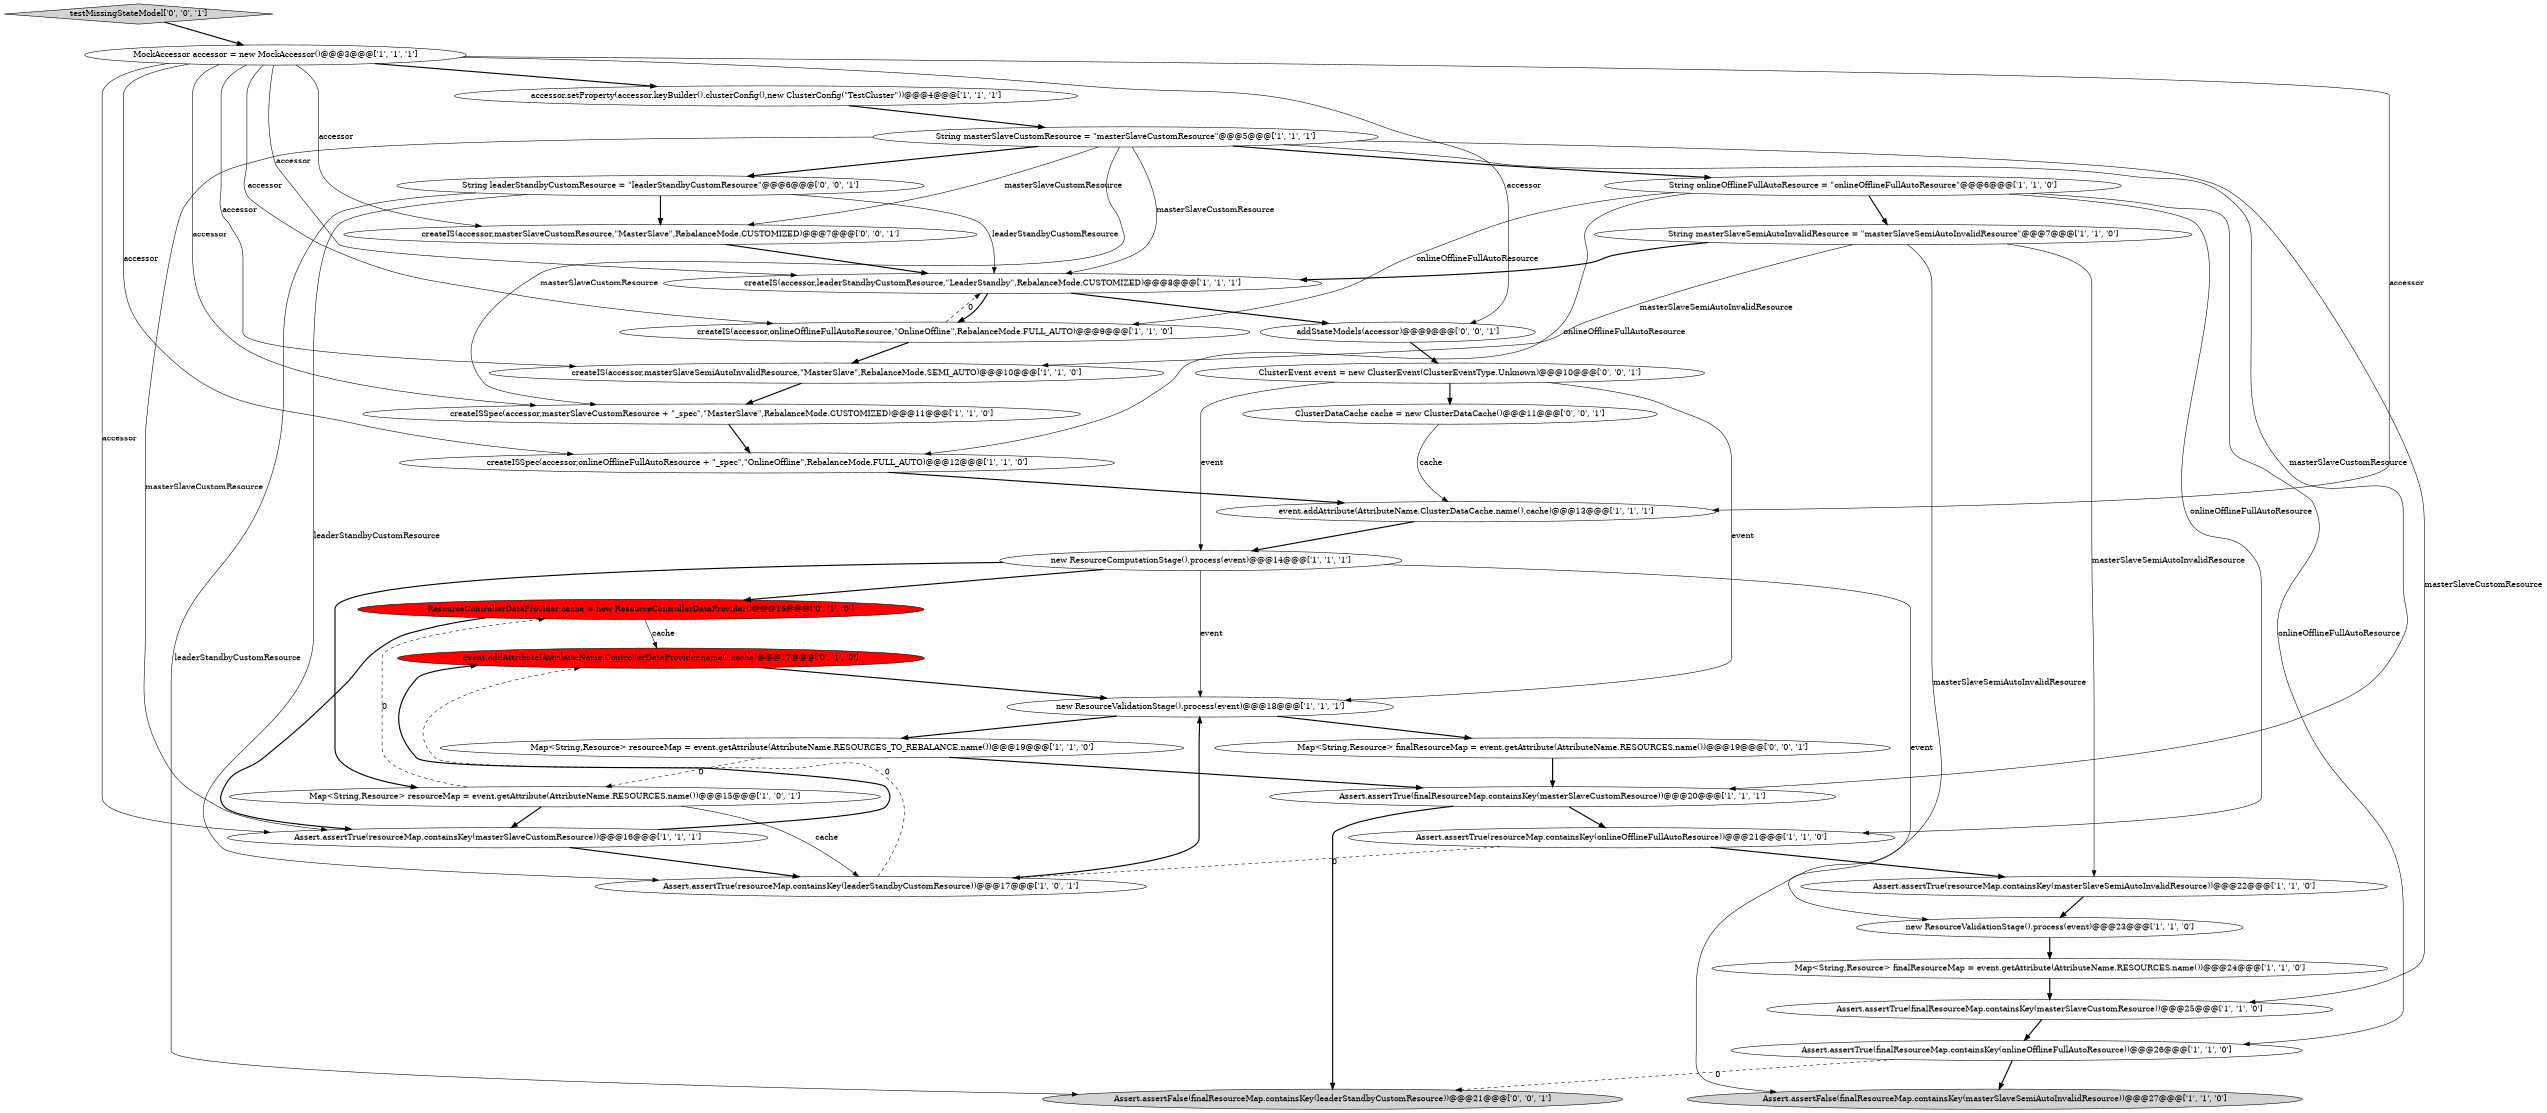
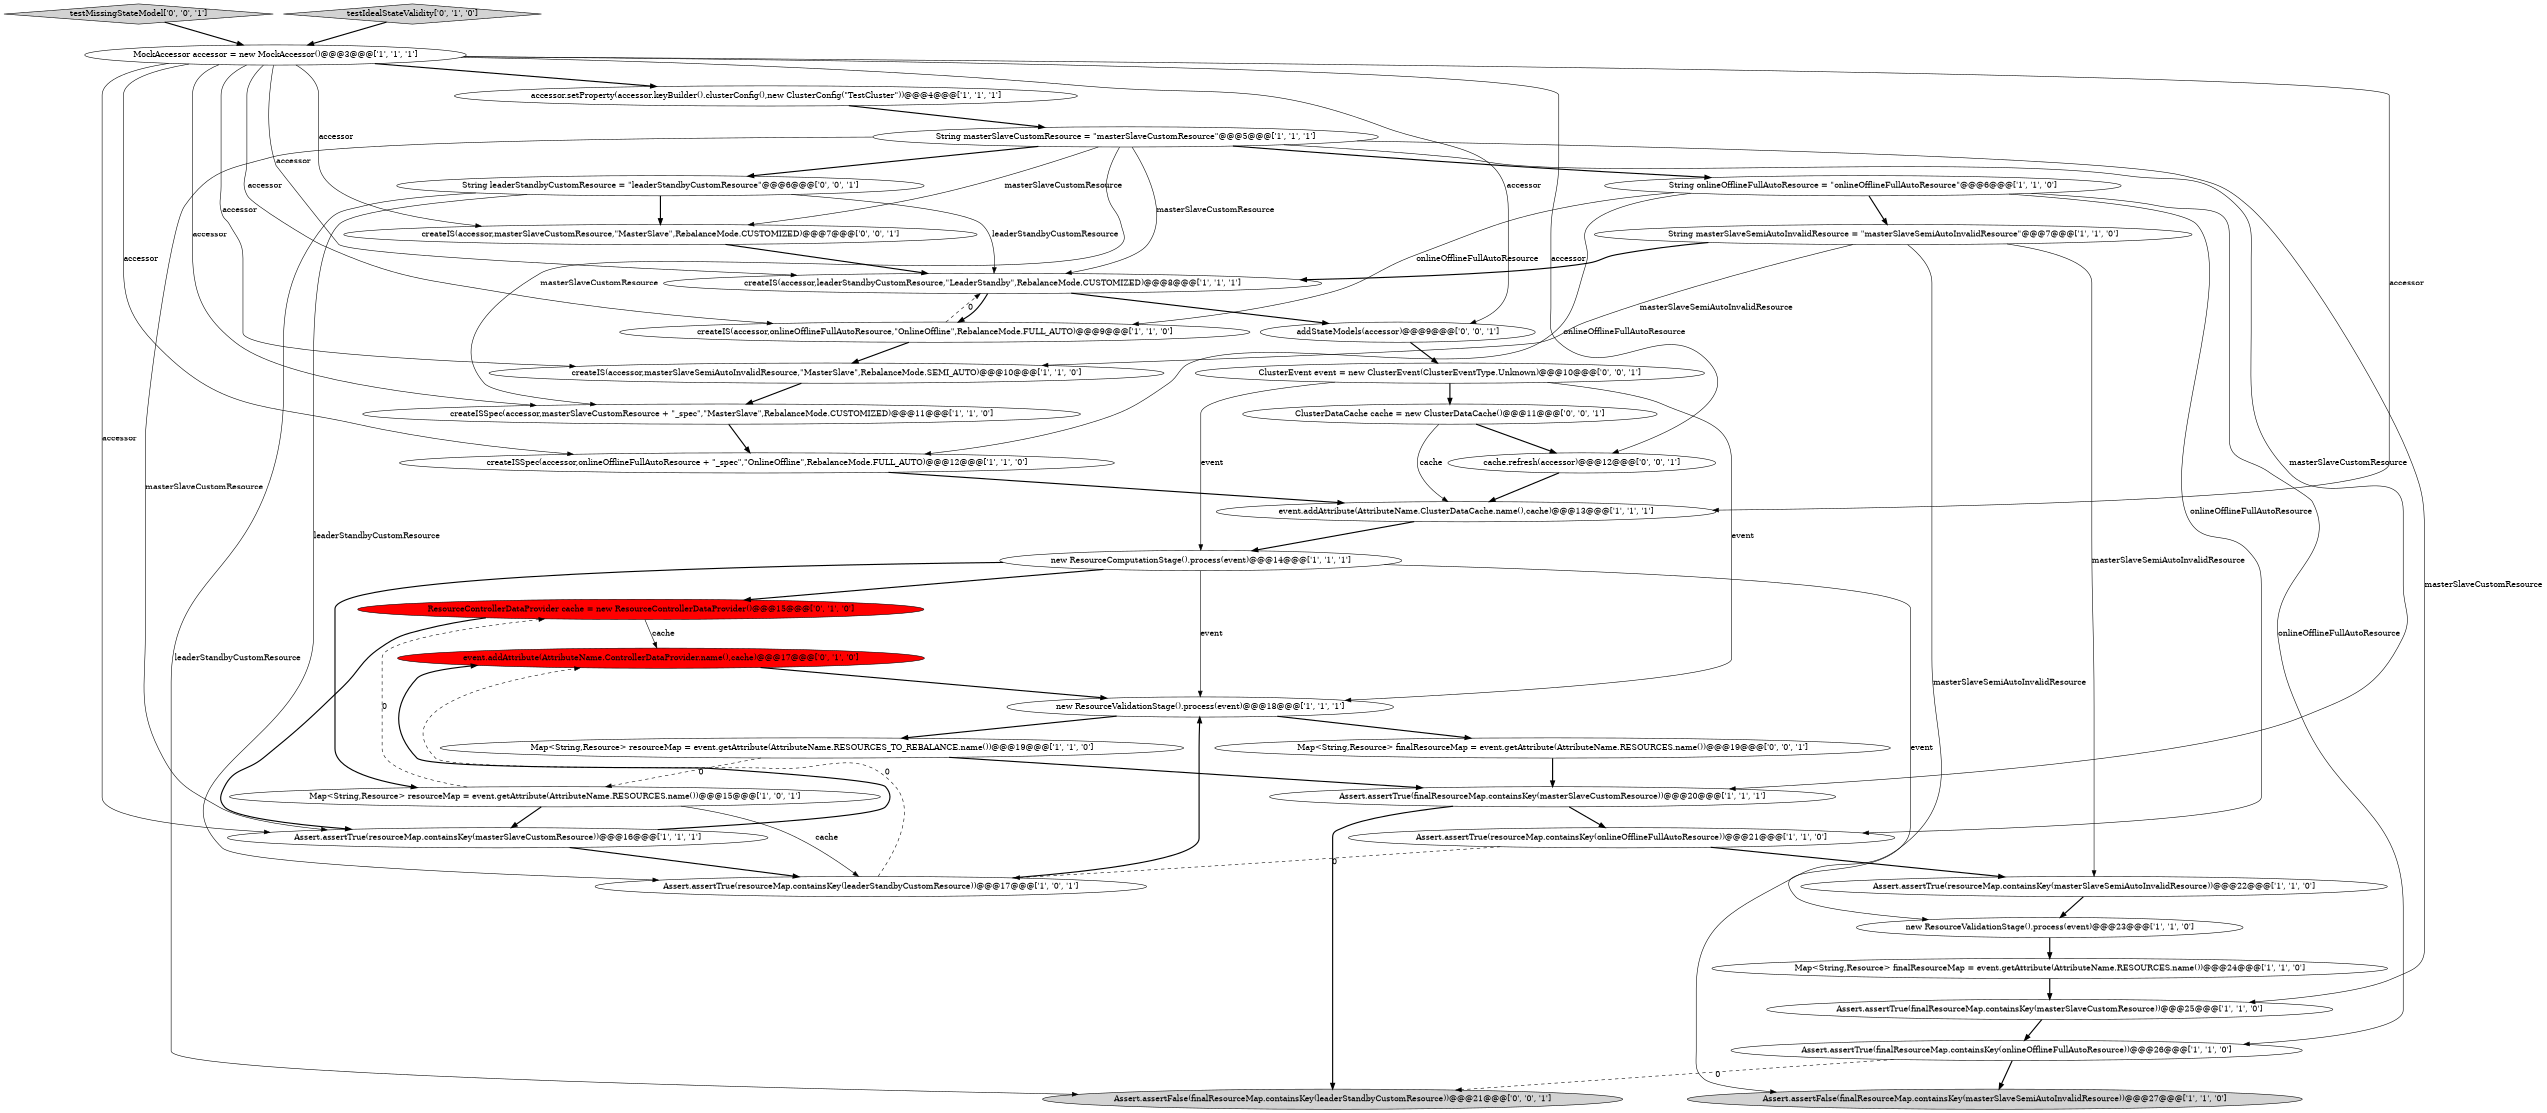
  digraph {
    node [fillcolor=white shape=ellipse style=filled]
    edge [style=bold]
    n1 [fillcolor=red label="ResourceControllerDataProvider cache = new ResourceControllerDataProvider()@@@15@@@['0', '1', '0']"]
    n2 [fillcolor=red label="event.addAttribute(AttributeName.ControllerDataProvider.name(),cache)@@@17@@@['0', '1', '0']"]
    n3 [label="Assert.assertTrue(resourceMap.containsKey(masterSlaveCustomResource))@@@16@@@['1', '1', '1']"]
    n4 [label="new ResourceValidationStage().process(event)@@@18@@@['1', '1', '1']"]
    n5 [label="Assert.assertTrue(resourceMap.containsKey(leaderStandbyCustomResource))@@@17@@@['1', '0', '1']"]
    n6 [label="Map<String,Resource> resourceMap = event.getAttribute(AttributeName.RESOURCES_TO_REBALANCE.name())@@@19@@@['1', '1', '0']"]
    n7 [label="Map<String,Resource> resourceMap = event.getAttribute(AttributeName.RESOURCES.name())@@@15@@@['1', '0', '1']"]
    n8 [label="Assert.assertTrue(finalResourceMap.containsKey(masterSlaveCustomResource))@@@20@@@['1', '1', '1']"]
    n9 [fillcolor=lightgray label="Assert.assertFalse(finalResourceMap.containsKey(leaderStandbyCustomResource))@@@21@@@['0', '0', '1']"]
    n10 [label="Assert.assertTrue(resourceMap.containsKey(onlineOfflineFullAutoResource))@@@21@@@['1', '1', '0']"]
    n11 [label="Map<String,Resource> finalResourceMap = event.getAttribute(AttributeName.RESOURCES.name())@@@19@@@['0', '0', '1']"]
    n12 [fillcolor=lightgray label="testMissingStateModel['0', '0', '1']" shape=diamond]
    n13 [label="MockAccessor accessor = new MockAccessor()@@@3@@@['1', '1', '1']"]
    n14 [label="createISSpec(accessor,onlineOfflineFullAutoResource + \"_spec\",\"OnlineOffline\",RebalanceMode.FULL_AUTO)@@@12@@@['1', '1', '0']"]
    n15 [label="addStateModels(accessor)@@@9@@@['0', '0', '1']"]
    n16 [label="createISSpec(accessor,masterSlaveCustomResource + \"_spec\",\"MasterSlave\",RebalanceMode.CUSTOMIZED)@@@11@@@['1', '1', '0']"]
    n17 [label="accessor.setProperty(accessor.keyBuilder().clusterConfig(),new ClusterConfig(\"TestCluster\"))@@@4@@@['1', '1', '1']"]
    n18 [label="createIS(accessor,onlineOfflineFullAutoResource,\"OnlineOffline\",RebalanceMode.FULL_AUTO)@@@9@@@['1', '1', '0']"]
    n19 [label="createIS(accessor,masterSlaveCustomResource,\"MasterSlave\",RebalanceMode.CUSTOMIZED)@@@7@@@['0', '0', '1']"]
    n20 [label="createIS(accessor,masterSlaveSemiAutoInvalidResource,\"MasterSlave\",RebalanceMode.SEMI_AUTO)@@@10@@@['1', '1', '0']"]
+   n21 [label="cache.refresh(accessor)@@@12@@@['0', '0', '1']"]
    n22 [label="createIS(accessor,leaderStandbyCustomResource,\"LeaderStandby\",RebalanceMode.CUSTOMIZED)@@@8@@@['1', '1', '1']"]
    n23 [label="event.addAttribute(AttributeName.ClusterDataCache.name(),cache)@@@13@@@['1', '1', '1']"]
    n24 [label="ClusterEvent event = new ClusterEvent(ClusterEventType.Unknown)@@@10@@@['0', '0', '1']"]
    n25 [label="String masterSlaveCustomResource = \"masterSlaveCustomResource\"@@@5@@@['1', '1', '1']"]
    n26 [label="new ResourceComputationStage().process(event)@@@14@@@['1', '1', '1']"]
    n27 [label="ClusterDataCache cache = new ClusterDataCache()@@@11@@@['0', '0', '1']"]
    n28 [label="new ResourceValidationStage().process(event)@@@23@@@['1', '1', '0']"]
    n29 [fillcolor=lightgray label="Assert.assertFalse(finalResourceMap.containsKey(masterSlaveSemiAutoInvalidResource))@@@27@@@['1', '1', '0']"]
    n30 [label="Map<String,Resource> finalResourceMap = event.getAttribute(AttributeName.RESOURCES.name())@@@24@@@['1', '1', '0']"]
+   n31 [fillcolor=lightgray label="testIdealStateValidity['0', '1', '0']" shape=diamond]
    n32 [label="String leaderStandbyCustomResource = \"leaderStandbyCustomResource\"@@@6@@@['0', '0', '1']"]
    n33 [label="Assert.assertTrue(finalResourceMap.containsKey(masterSlaveCustomResource))@@@25@@@['1', '1', '0']"]
    n34 [label="String onlineOfflineFullAutoResource = \"onlineOfflineFullAutoResource\"@@@6@@@['1', '1', '0']"]
    n35 [label="Assert.assertTrue(finalResourceMap.containsKey(onlineOfflineFullAutoResource))@@@26@@@['1', '1', '0']"]
    n36 [label="String masterSlaveSemiAutoInvalidResource = \"masterSlaveSemiAutoInvalidResource\"@@@7@@@['1', '1', '0']"]
    n37 [label="Assert.assertTrue(resourceMap.containsKey(masterSlaveSemiAutoInvalidResource))@@@22@@@['1', '1', '0']"]
    n1 -> n2 [label=cache style=solid]
    n1 -> n3
    n2 -> n4
    n3 -> n2
    n3 -> n5
    n4 -> n6
    n4 -> n11
    n5 -> n2 [label=0 style=dashed]
    n5 -> n4
    n6 -> n7 [label=0 style=dashed]
    n6 -> n8
    n7 -> n1 [label=0 style=dashed]
    n7 -> n3
    n7 -> n5 [label=cache style=solid]
    n8 -> n9
    n8 -> n10
    n10 -> n5 [label=0 style=dashed]
    n10 -> n37
    n11 -> n8
    n12 -> n13
    n13 -> n3 [label=accessor style=solid]
    n13 -> n14 [label=accessor style=solid]
    n13 -> n15 [label=accessor style=solid]
    n13 -> n16 [label=accessor style=solid]
    n13 -> n17
    n13 -> n18 [label=accessor style=solid]
    n13 -> n19 [label=accessor style=solid]
    n13 -> n20 [label=accessor style=solid]
+   n13 -> n21 [label=accessor style=solid]
    n13 -> n22 [label=accessor style=solid]
    n13 -> n23 [label=accessor style=solid]
    n14 -> n23
    n15 -> n24
    n16 -> n14
    n17 -> n25
    n18 -> n20
    n18 -> n22 [label=0 style=dashed]
    n19 -> n22
    n20 -> n16
+   n21 -> n23
    n22 -> n15
    n22 -> n18
    n23 -> n26
    n24 -> n4 [label=event style=solid]
    n24 -> n26 [label=event style=solid]
    n24 -> n27
    n25 -> n3 [label=masterSlaveCustomResource style=solid]
    n25 -> n8 [label=masterSlaveCustomResource style=solid]
    n25 -> n16 [label=masterSlaveCustomResource style=solid]
    n25 -> n19 [label=masterSlaveCustomResource style=solid]
    n25 -> n22 [label=masterSlaveCustomResource style=solid]
    n25 -> n32
    n25 -> n33 [label=masterSlaveCustomResource style=solid]
    n25 -> n34
    n26 -> n1
    n26 -> n4 [label=event style=solid]
    n26 -> n7
    n26 -> n28 [label=event style=solid]
+   n27 -> n21
    n27 -> n23 [label=cache style=solid]
    n28 -> n30
    n30 -> n33
+   n31 -> n13
    n32 -> n5 [label=leaderStandbyCustomResource style=solid]
    n32 -> n9 [label=leaderStandbyCustomResource style=solid]
    n32 -> n19
    n32 -> n22 [label=leaderStandbyCustomResource style=solid]
    n33 -> n35
    n34 -> n10 [label=onlineOfflineFullAutoResource style=solid]
    n34 -> n14 [label=onlineOfflineFullAutoResource style=solid]
    n34 -> n18 [label=onlineOfflineFullAutoResource style=solid]
    n34 -> n35 [label=onlineOfflineFullAutoResource style=solid]
    n34 -> n36
    n35 -> n9 [label=0 style=dashed]
    n35 -> n29
    n36 -> n20 [label=masterSlaveSemiAutoInvalidResource style=solid]
    n36 -> n22
    n36 -> n29 [label=masterSlaveSemiAutoInvalidResource style=solid]
    n36 -> n37 [label=masterSlaveSemiAutoInvalidResource style=solid]
    n37 -> n28
  }
